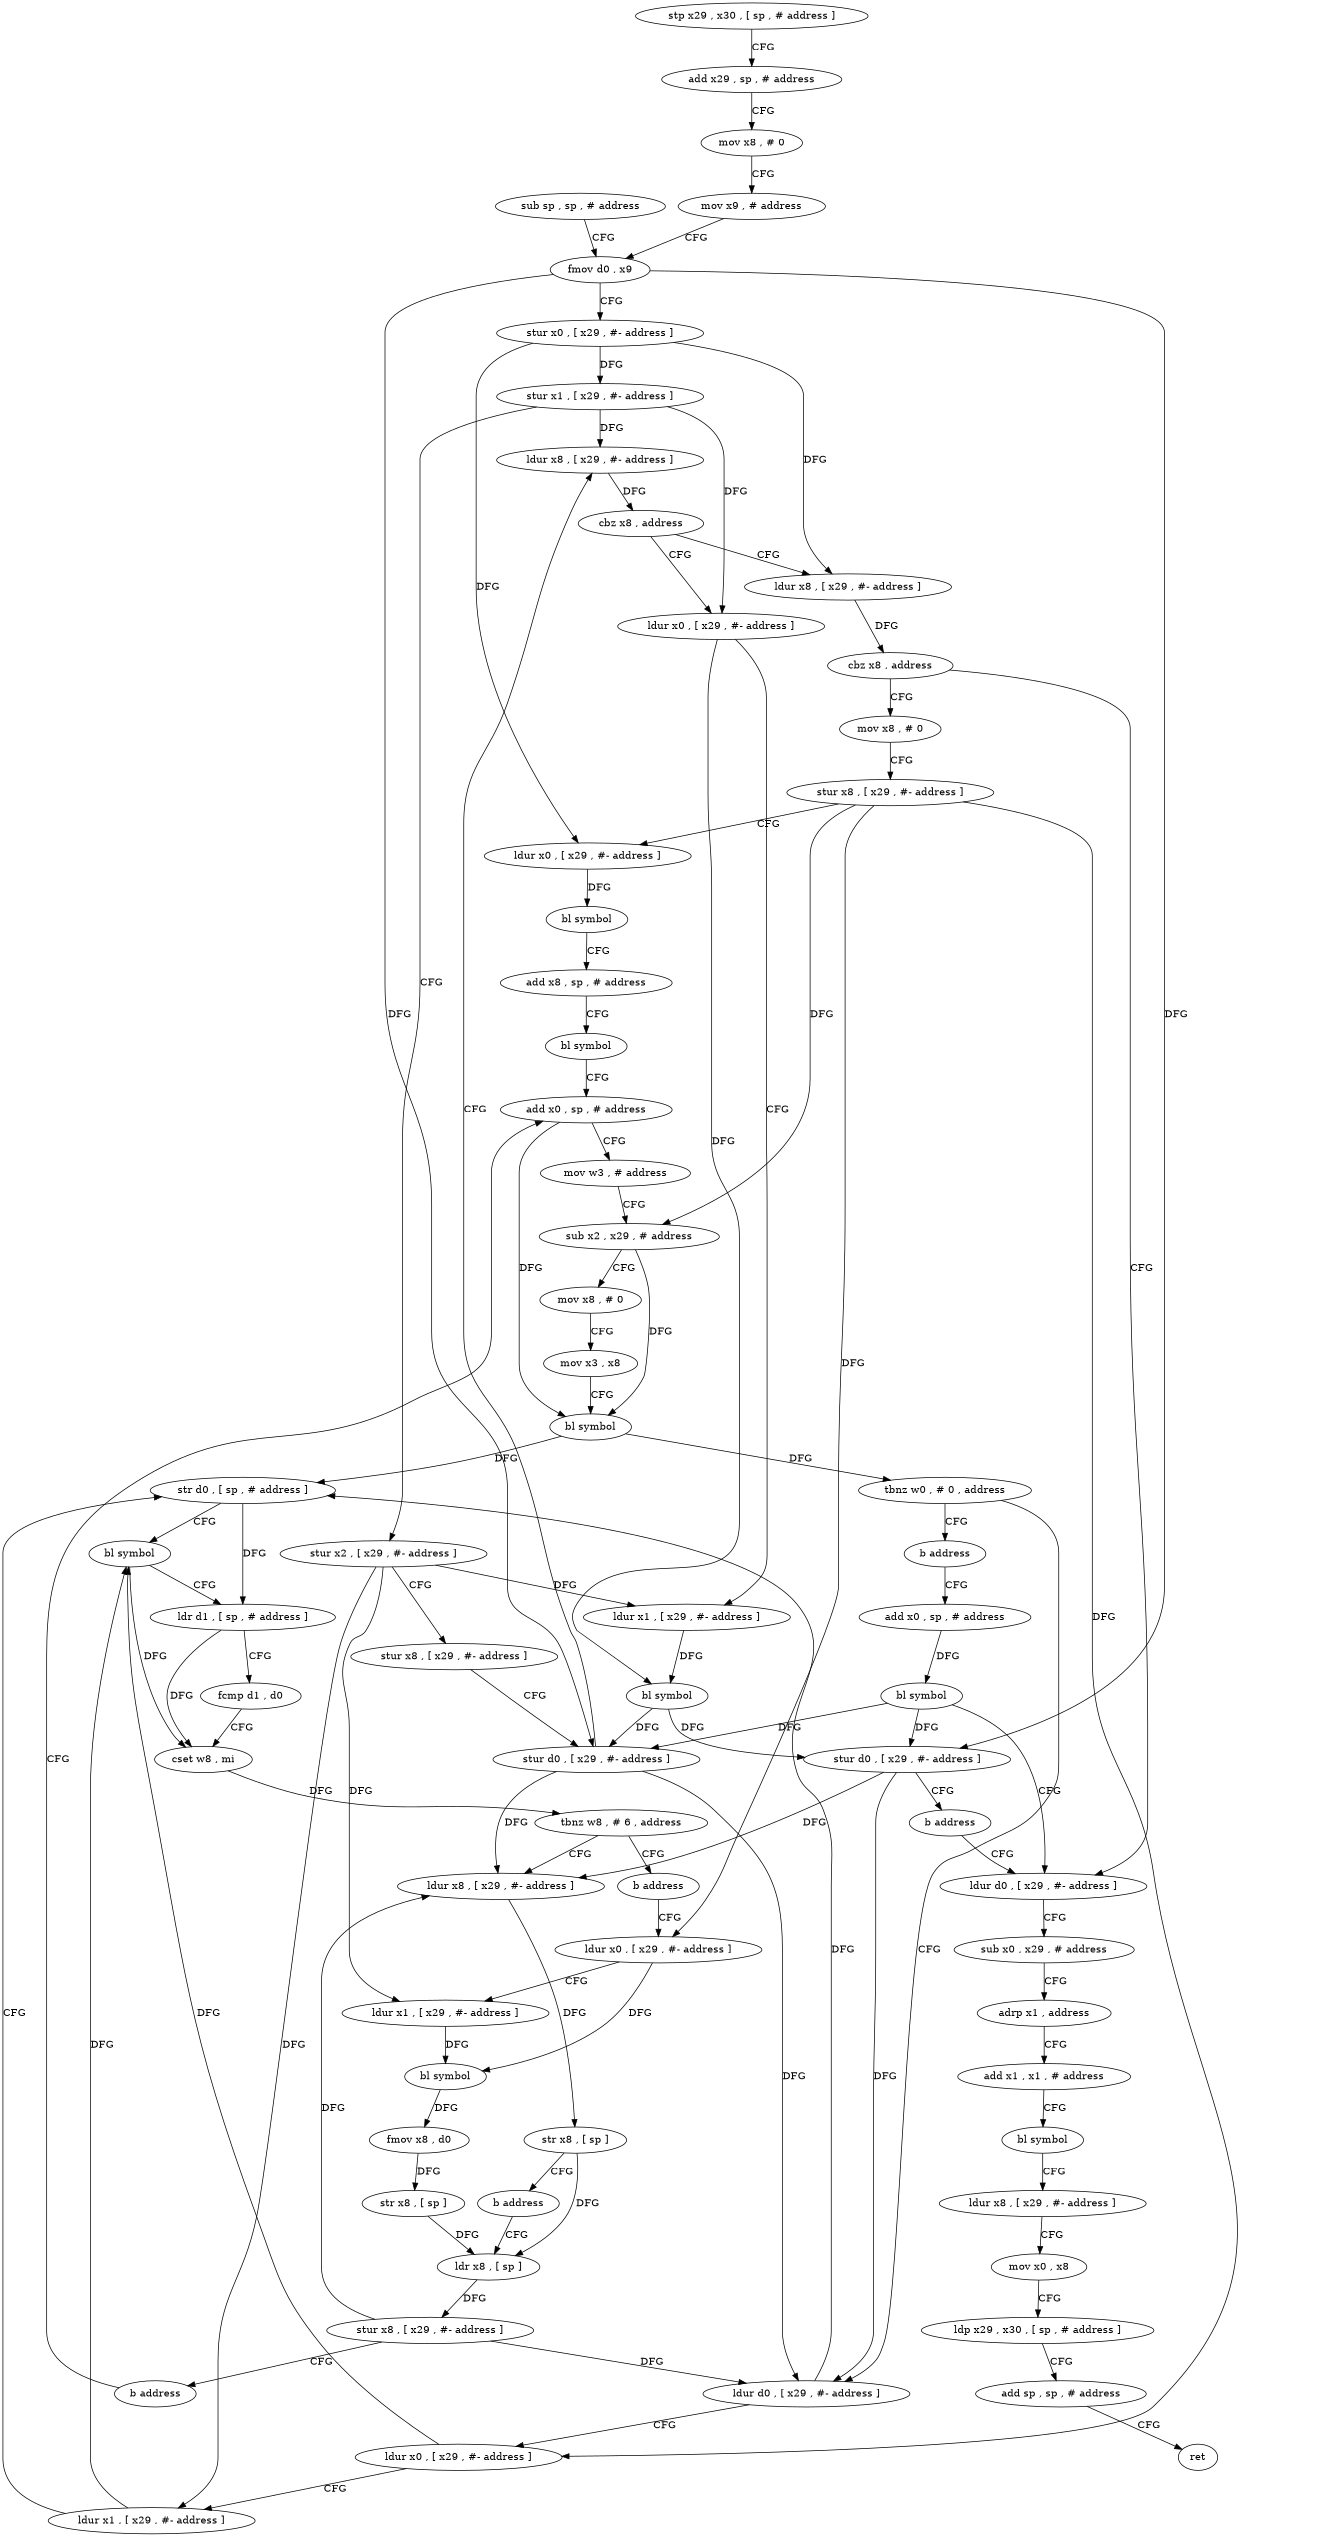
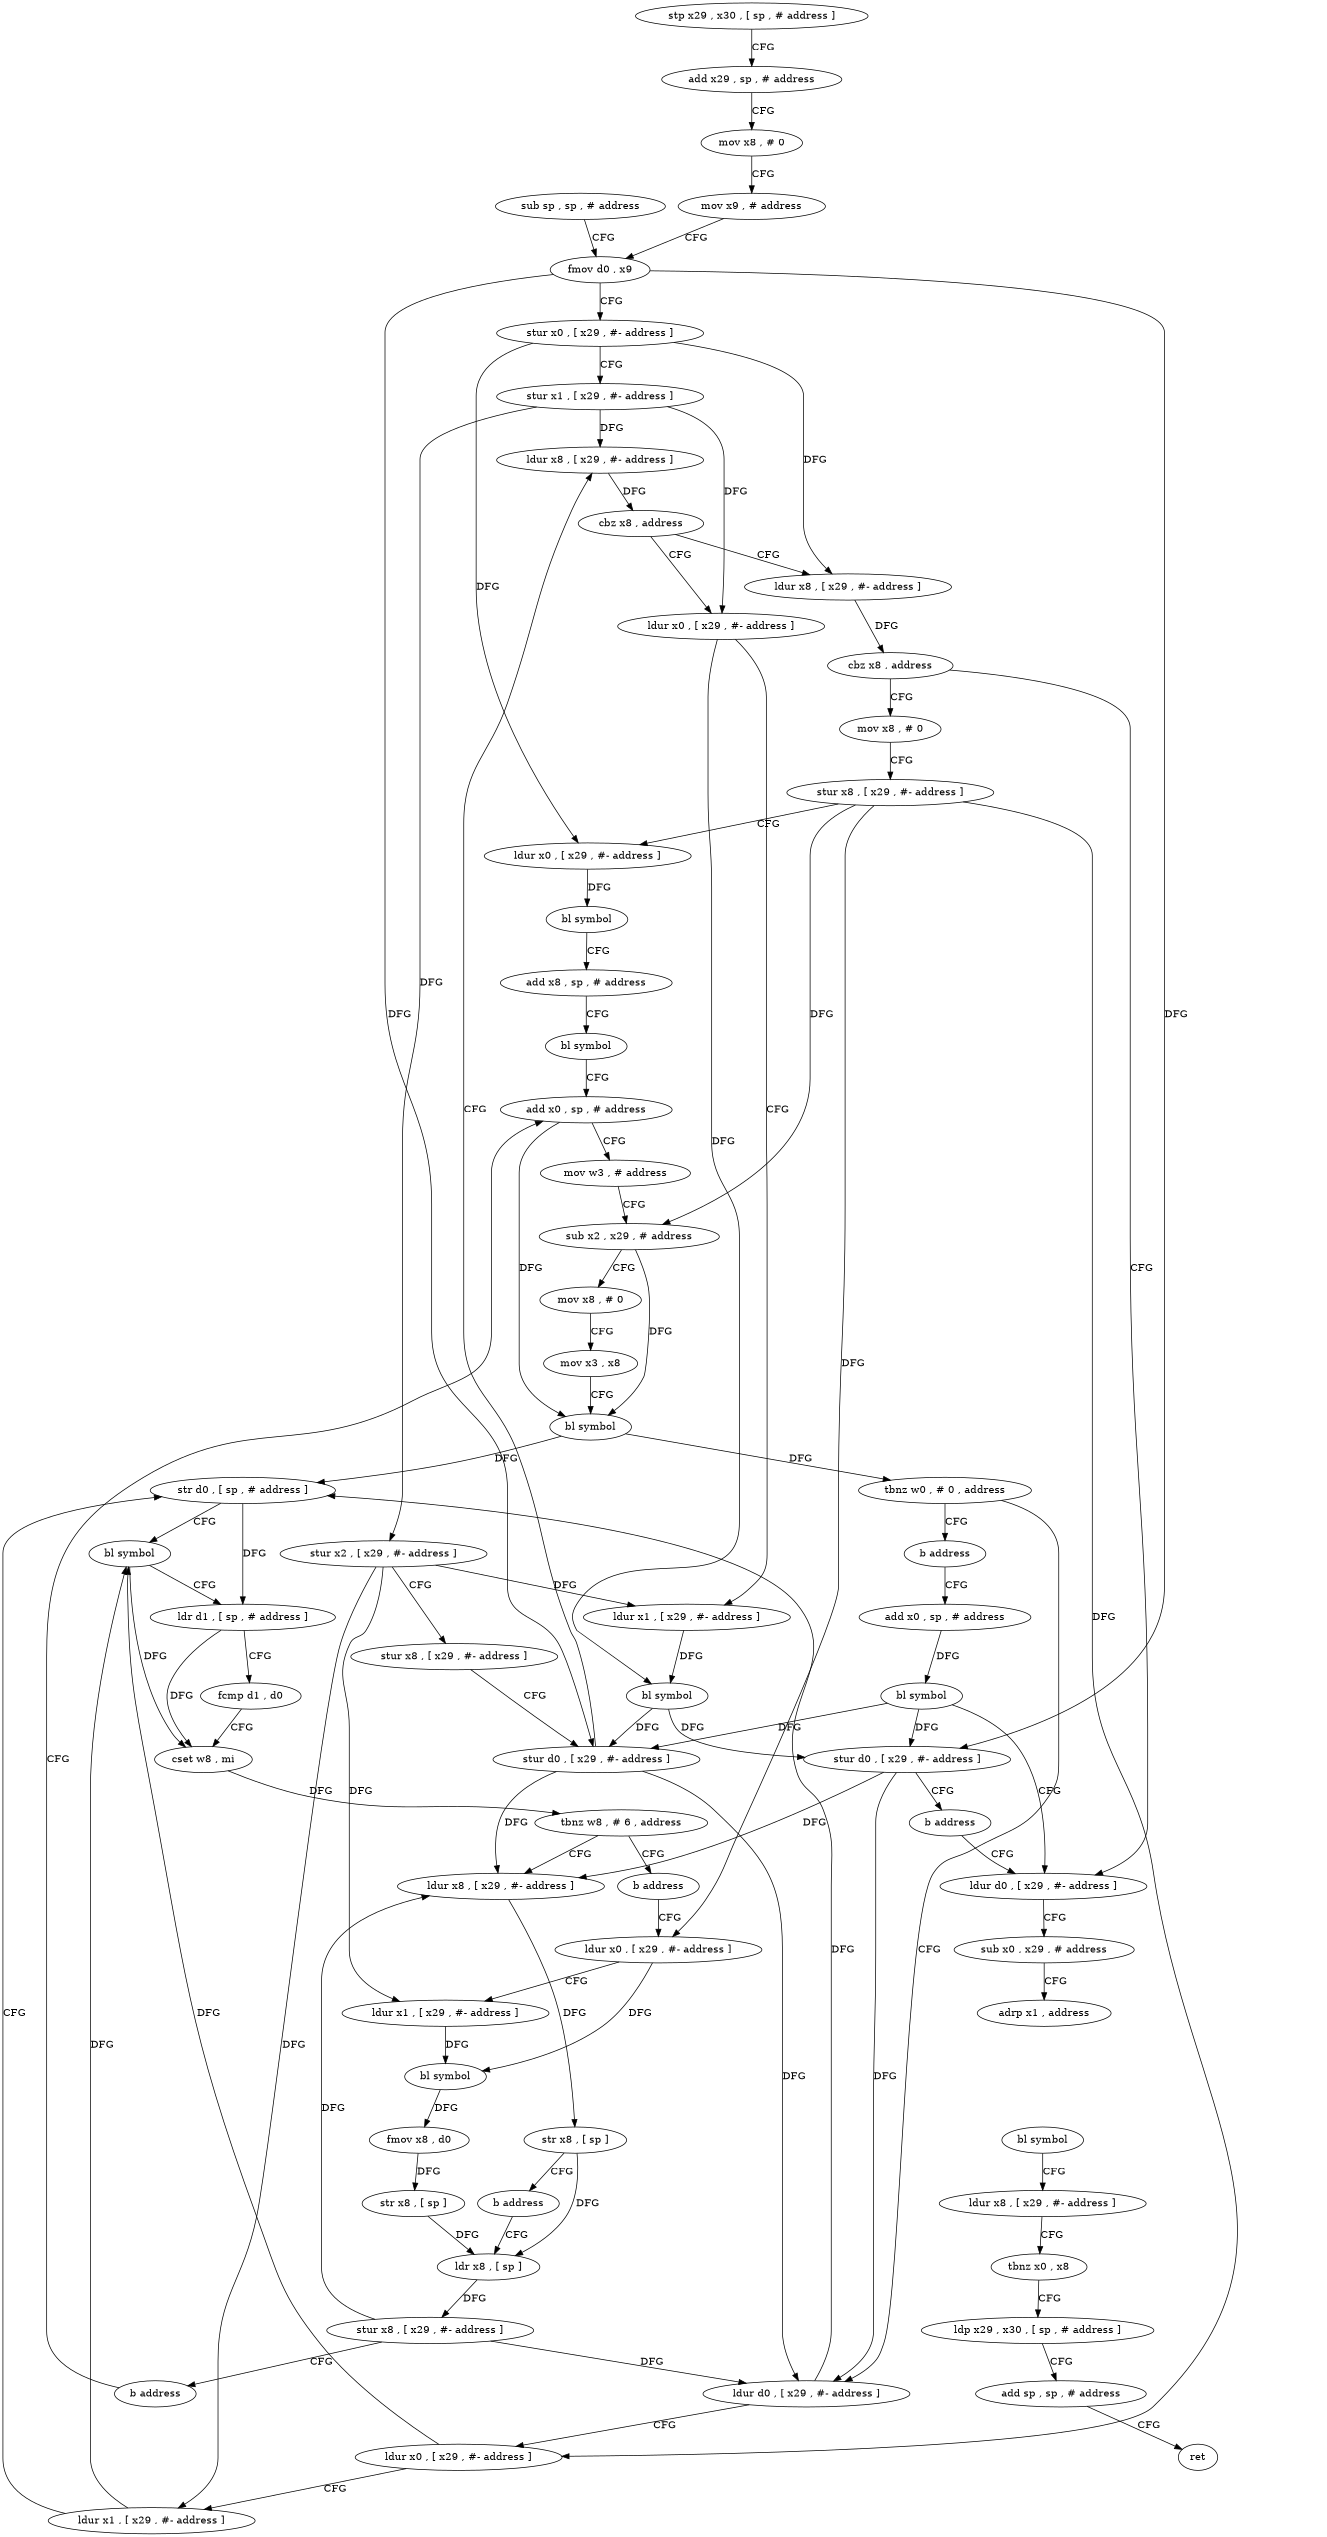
  digraph {
    n1 [label="sub sp , sp , # address"]
    n2 [label="fmov d0 , x9"]
    n3 [label="stp x29 , x30 , [ sp , # address ]"]
    n4 [label="add x29 , sp , # address"]
    n5 [label="mov x8 , # 0"]
    n6 [label="mov x9 , # address"]
    n7 [label="stur x0 , [ x29 , #- address ]"]
    n8 [label="stur d0 , [ x29 , #- address ]"]
    n9 [label="stur d0 , [ x29 , #- address ]"]
    n10 [label="stur x1 , [ x29 , #- address ]"]
    n11 [label="ldur x8 , [ x29 , #- address ]"]
    n12 [label="ldur x0 , [ x29 , #- address ]"]
    n13 [label="ldur x8 , [ x29 , #- address ]"]
    n14 [label="ldur d0 , [ x29 , #- address ]"]
    n15 [label="ldur x8 , [ x29 , #- address ]"]
    n16 [label="b address"]
    n17 [label="stur x2 , [ x29 , #- address ]"]
    n18 [label="ldur x0 , [ x29 , #- address ]"]
    n19 [label="cbz x8 , address"]
    n20 [label="bl symbol"]
    n21 [label="stur x8 , [ x29 , #- address ]"]
    n22 [label="ldur x1 , [ x29 , #- address ]"]
    n23 [label="ldur x1 , [ x29 , #- address ]"]
    n24 [label="ldur x1 , [ x29 , #- address ]"]
    n25 [label="cbz x8 , address"]
    n26 [label="bl symbol"]
    n27 [label="str d0 , [ sp , # address ]"]
    n28 [label="bl symbol"]
    n29 [label="bl symbol"]
    n30 [label="ldur x0 , [ x29 , #- address ]"]
    n31 [label="str x8 , [ sp ]"]
    n32 [label="ldur d0 , [ x29 , #- address ]"]
    n33 [label="mov x8 , # 0"]
    n34 [label="sub x0 , x29 , # address"]
    n35 [label="stur x8 , [ x29 , #- address ]"]
    n36 [label="adrp x1 , address"]
    n37 [label="ldur x0 , [ x29 , #- address ]"]
    n38 [label="sub x2 , x29 , # address"]
-   n39 [label="add x1 , x1 , # address"]
    n40 [label="bl symbol"]
    n41 [label="ldur x8 , [ x29 , #- address ]"]
-   n42 [label="mov x0 , x8"]
+   n42 [label="tbnz x0 , x8"]
    n43 [label="ldp x29 , x30 , [ sp , # address ]"]
    n44 [label="add sp , sp , # address"]
    n45 [label=ret]
    n46 [label="bl symbol"]
    n47 [label="mov x8 , # 0"]
    n48 [label="add x8 , sp , # address"]
    n49 [label="bl symbol"]
    n50 [label="add x0 , sp , # address"]
    n51 [label="mov w3 , # address"]
    n52 [label="tbnz w0 , # 0 , address"]
    n53 [label="ldr d1 , [ sp , # address ]"]
    n54 [label="cset w8 , mi"]
    n55 [label="fcmp d1 , d0"]
    n56 [label="tbnz w8 , # 6 , address"]
    n57 [label="b address"]
    n58 [label="b address"]
    n59 [label="ldr x8 , [ sp ]"]
    n60 [label="b address"]
    n61 [label="add x0 , sp , # address"]
    n62 [label="bl symbol"]
    n63 [label="stur x8 , [ x29 , #- address ]"]
    n64 [label="b address"]
    n65 [label="fmov x8 , d0"]
    n66 [label="str x8 , [ sp ]"]
    n67 [label="mov x3 , x8"]
    n1 -> n2 [label=CFG]
    n2 -> n7 [label=CFG]
    n2 -> n8 [label=DFG]
    n2 -> n9 [label=DFG]
    n3 -> n4 [label=CFG]
    n4 -> n5 [label=CFG]
    n5 -> n6 [label=CFG]
    n6 -> n2 [label=CFG]
-   n7 -> n10 [label=DFG]
+   n7 -> n10 [label=CFG]
    n7 -> n11 [label=DFG]
    n7 -> n12 [label=DFG]
    n8 -> n13 [label=CFG]
    n8 -> n14 [label=DFG]
    n8 -> n15 [label=DFG]
    n9 -> n14 [label=DFG]
    n9 -> n15 [label=DFG]
    n9 -> n16 [label=CFG]
    n10 -> n13 [label=DFG]
-   n10 -> n17 [label=CFG]
+   n10 -> n17 [label=DFG]
    n10 -> n18 [label=DFG]
    n11 -> n19 [label=DFG]
    n12 -> n20 [label=DFG]
    n13 -> n25 [label=DFG]
    n14 -> n27 [label=DFG]
    n14 -> n30 [label=CFG]
    n15 -> n31 [label=DFG]
    n16 -> n32 [label=CFG]
    n17 -> n21 [label=CFG]
    n17 -> n22 [label=DFG]
    n17 -> n23 [label=DFG]
    n17 -> n24 [label=DFG]
    n18 -> n22 [label=CFG]
    n18 -> n26 [label=DFG]
    n19 -> n32 [label=CFG]
    n19 -> n33 [label=CFG]
    n20 -> n48 [label=CFG]
    n21 -> n8 [label=CFG]
    n22 -> n26 [label=DFG]
    n23 -> n27 [label=CFG]
    n23 -> n28 [label=DFG]
    n24 -> n29 [label=DFG]
    n25 -> n11 [label=CFG]
    n25 -> n18 [label=CFG]
    n26 -> n8 [label=DFG]
    n26 -> n9 [label=DFG]
    n27 -> n28 [label=CFG]
    n27 -> n53 [label=DFG]
    n28 -> n53 [label=CFG]
    n28 -> n54 [label=DFG]
    n29 -> n65 [label=DFG]
    n30 -> n23 [label=CFG]
    n30 -> n28 [label=DFG]
    n31 -> n58 [label=CFG]
    n31 -> n59 [label=DFG]
    n32 -> n34 [label=CFG]
    n33 -> n35 [label=CFG]
    n34 -> n36 [label=CFG]
    n35 -> n12 [label=CFG]
    n35 -> n30 [label=DFG]
    n35 -> n37 [label=DFG]
    n35 -> n38 [label=DFG]
-   n36 -> n39 [label=CFG]
    n37 -> n24 [label=CFG]
    n37 -> n29 [label=DFG]
    n38 -> n46 [label=DFG]
    n38 -> n47 [label=CFG]
-   n39 -> n40 [label=CFG]
    n40 -> n41 [label=CFG]
    n41 -> n42 [label=CFG]
    n42 -> n43 [label=CFG]
    n43 -> n44 [label=CFG]
    n44 -> n45 [label=CFG]
    n46 -> n27 [label=DFG]
    n46 -> n52 [label=DFG]
    n47 -> n67 [label=CFG]
    n48 -> n49 [label=CFG]
    n49 -> n50 [label=CFG]
    n50 -> n46 [label=DFG]
    n50 -> n51 [label=CFG]
    n51 -> n38 [label=CFG]
    n52 -> n14 [label=CFG]
    n52 -> n60 [label=CFG]
    n53 -> n54 [label=DFG]
    n53 -> n55 [label=CFG]
    n54 -> n56 [label=DFG]
    n55 -> n54 [label=CFG]
    n56 -> n15 [label=CFG]
    n56 -> n57 [label=CFG]
    n57 -> n37 [label=CFG]
    n58 -> n59 [label=CFG]
    n59 -> n63 [label=DFG]
    n60 -> n61 [label=CFG]
    n61 -> n62 [label=DFG]
    n62 -> n8 [label=DFG]
    n62 -> n9 [label=DFG]
    n62 -> n32 [label=CFG]
    n63 -> n14 [label=DFG]
    n63 -> n15 [label=DFG]
    n63 -> n64 [label=CFG]
    n64 -> n50 [label=CFG]
    n65 -> n66 [label=DFG]
    n66 -> n59 [label=DFG]
    n67 -> n46 [label=CFG]
  }
